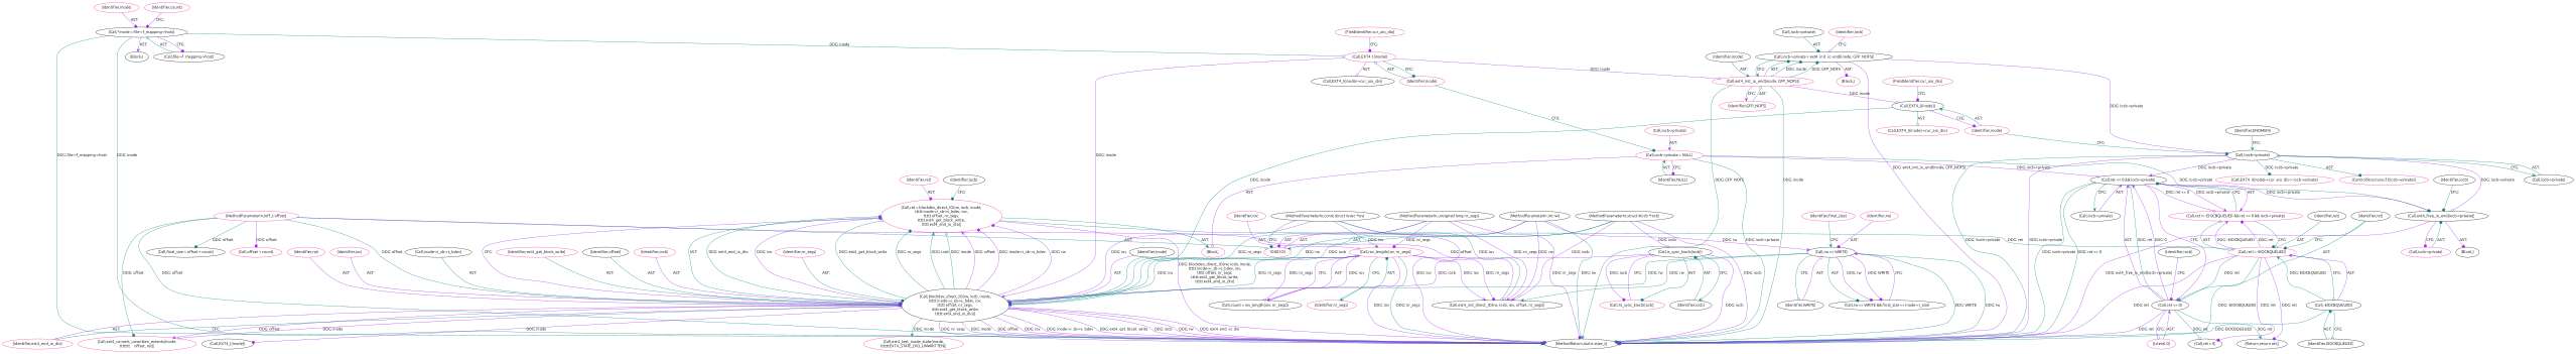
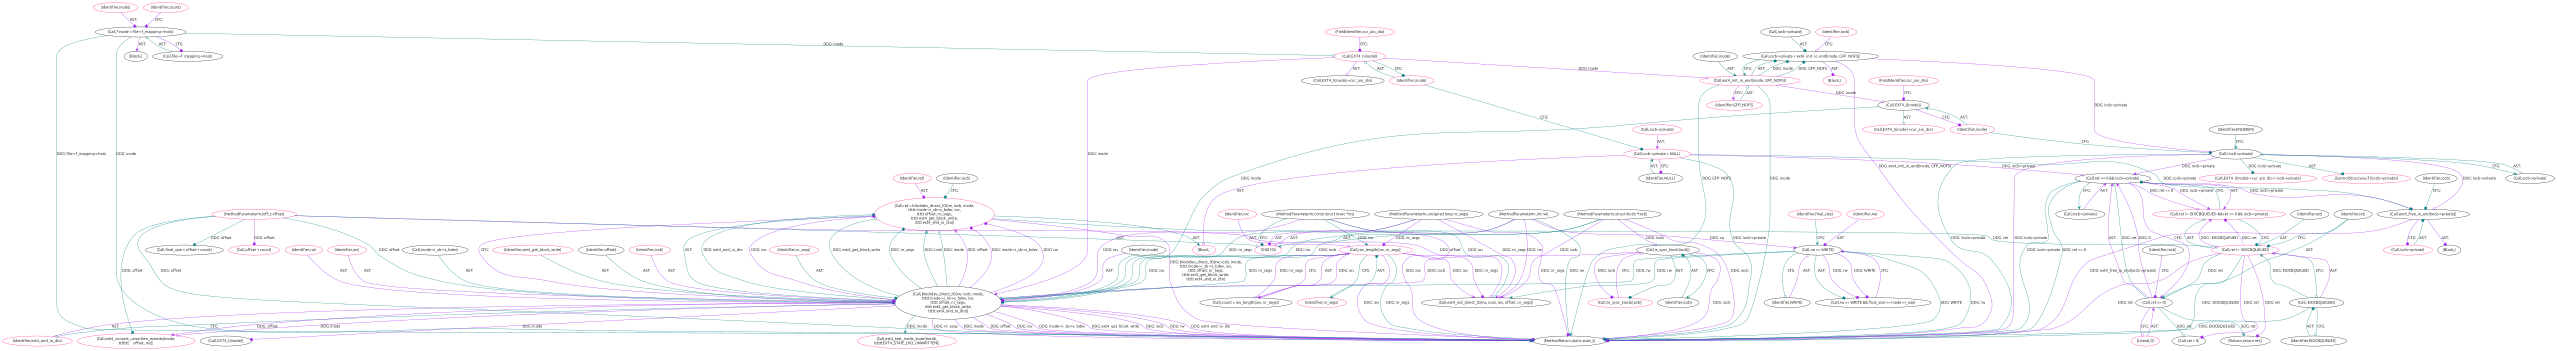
  digraph {
    fontname=Ubuntu
    node [color=black fontname=Ubuntu]
    edge [arrowhead=box color=purple fontname=Ubuntu]
    n1 [label="(Call,ext4_free_io_end(iocb->private))"]
    n2 [color=deeppink label="(Call,iocb->private)"]
    n3 [label="(Block,)"]
    n4 [label="(MethodReturn,static ssize_t)"]
    n5 [label="(Call,ret <= 0 && iocb->private)"]
    n6 [label="(Call,ret <= 0)"]
    n7 [label="(Call,iocb->private)"]
    n8 [color=deeppink label="(Call,ret != -EIOCBQUEUED && ret <= 0 && iocb->private)"]
    n9 [color=deeppink label="(Literal,0)"]
    n10 [label="(Call,ret > 0)"]
    n11 [label="(Return,return ret;)"]
    n12 [color=deeppink label="(Call,ret != -EIOCBQUEUED)"]
    n13 [label="(Call,-EIOCBQUEUED)"]
    n14 [label="(Identifier,EIOCBQUEUED)"]
    n15 [color=deeppink label="(Call,ret = blockdev_direct_IO(rw, iocb, inode,\n\t\t\t\t\t inode->i_sb->s_bdev, iov,\n\t\t\t\t\t offset, nr_segs,\n\t\t\t\t\t ext4_get_block_write,\n\t\t\t\t\t ext4_end_io_dio))"]
    n16 [label="(Call,blockdev_direct_IO(rw, iocb, inode,\n\t\t\t\t\t inode->i_sb->s_bdev, iov,\n\t\t\t\t\t offset, nr_segs,\n\t\t\t\t\t ext4_get_block_write,\n\t\t\t\t\t ext4_end_io_dio))"]
    n17 [color=deeppink label="(Block,)"]
    n18 [color=deeppink label="(Identifier,ext4_end_io_dio)"]
    n19 [color=deeppink label="(Call,ext4_convert_unwritten_extents(inode,\n\t\t\t\t\t\t\t     offset, ret))"]
    n20 [label="(Call,EXT4_I(inode))"]
    n21 [color=deeppink label="(Call,ext4_test_inode_state(inode,\n\t\t\t\t\t\tEXT4_STATE_DIO_UNWRITTEN))"]
    n22 [label="(Call,rw == WRITE)"]
    n23 [label="(Identifier,WRITE)"]
    n24 [label="(Call,rw == WRITE && final_size <= inode->i_size)"]
    n25 [label="(Call,ext4_ind_direct_IO(rw, iocb, iov, offset, nr_segs))"]
    n26 [label="(MethodParameterIn,int rw)"]
    1000105 [color=deeppink]
    n28 [label="(Call,is_sync_kiocb(iocb))"]
    n29 [label="(Identifier,iocb)"]
    n30 [color=deeppink label="(Call,!is_sync_kiocb(iocb))"]
    n31 [label="(MethodParameterIn,struct kiocb *iocb)"]
    n32 [label="(Call,EXT4_I(inode))"]
    n33 [color=deeppink label="(Identifier,inode)"]
    n34 [color=deeppink label="(Call,EXT4_I(inode)->cur_aio_dio)"]
    n35 [label="(Call,!iocb->private)"]
    n36 [color=deeppink label="(Call,ext4_init_io_end(inode, GFP_NOFS))"]
    n37 [label="(Call,iocb->private = ext4_init_io_end(inode, GFP_NOFS))"]
    n38 [color=deeppink label="(Identifier,GFP_NOFS)"]
    n39 [color=deeppink label="(Block,)"]
    n40 [color=deeppink label="(Call,EXT4_I(inode))"]
    n41 [label="(Call,EXT4_I(inode)->cur_aio_dio)"]
    n42 [color=deeppink label="(Identifier,inode)"]
    n43 [color=deeppink label="(Call,iocb->private = NULL)"]
    n44 [label="(Call,*inode = file->f_mapping->host)"]
    n45 [label="(Call,file->f_mapping->host)"]
    n46 [label="(Block,)"]
    n47 [color=deeppink label="(Call,iov_length(iov, nr_segs))"]
    n48 [label="(Call,count = iov_length(iov, nr_segs))"]
    n49 [color=deeppink label="(Identifier,nr_segs)"]
    n50 [label="(MethodParameterIn,const struct iovec *iov)"]
    n51 [label="(MethodParameterIn,unsigned long nr_segs)"]
    n52 [color=deeppink label="(MethodParameterIn,loff_t offset)"]
    n53 [label="(Call,final_size = offset + count)"]
    n54 [color=deeppink label="(Call,offset + count)"]
    n55 [label="(Identifier,NULL)"]
    n56 [color=deeppink label="(ControlStructure,if (!iocb->private))"]
    n57 [label="(Call,iocb->private)"]
    n58 [color=deeppink label="(Call,EXT4_I(inode)->cur_aio_dio = iocb->private)"]
    n59 [color=deeppink label="(Identifier,ret)"]
    n60 [label="(Identifier,inode)"]
    n61 [color=deeppink label="(Identifier,rw)"]
    n62 [label="(Identifier,iocb)"]
    n63 [label="(Identifier,ret)"]
    n64 [color=deeppink label="(Identifier,iov)"]
    n65 [label="(Call,inode->i_sb->s_bdev)"]
    n66 [color=deeppink label="(Identifier,ext4_get_block_write)"]
    n67 [color=deeppink label="(FieldIdentifier,cur_aio_dio)"]
    n68 [color=deeppink label="(Identifier,rw)"]
    n69 [color=deeppink label="(Identifier,final_size)"]
    n70 [label="(Identifier,inode)"]
    n71 [label="(Identifier,offset)"]
    n72 [color=deeppink label="(Identifier,iocb)"]
    n73 [color=deeppink label="(Identifier,inode)"]
    n74 [label="(Identifier,iocb)"]
    n75 [label="(Identifier,ENOMEM)"]
    n76 [label="(Identifier,ret)"]
    n77 [color=deeppink label="(Identifier,count)"]
    n78 [color=deeppink label="(Identifier,iocb)"]
    n79 [color=deeppink label="(Identifier,nr_segs)"]
    n80 [color=deeppink label="(Identifier,iov)"]
    n81 [color=deeppink label="(FieldIdentifier,cur_aio_dio)"]
    n82 [color=deeppink label="(Call,iocb->private)"]
    n83 [label="(Identifier,iocb)"]
    n84 [label="(Call,iocb->private)"]
    n1 -> n2 [label="CFG: "]
    n1 -> n3 [label="AST: "]
    n1 -> n4 [label="DDG: ext4_free_io_end(iocb->private)"]
    n2 -> n1 [color=teal label="AST: "]
    n5 -> n1 [arrowhead=odot label="DDG: iocb->private"]
    n5 -> n4 [arrowhead=odot color=teal label="DDG: ret <= 0"]
    n5 -> n4 [arrowhead=vee color=teal label="DDG: iocb->private"]
    n5 -> n6 [arrowhead=vee label="CFG: "]
    n5 -> n7 [arrowhead=vee color=teal label="CFG: "]
    n5 -> n8 [arrowhead=vee label="AST: "]
    n5 -> n8 [arrowhead=odot label="DDG: ret <= 0"]
    n5 -> n8 [arrowhead=vee label="DDG: iocb->private"]
-   n6 -> n4 [arrowhead=odot label="DDG: ret"]
    n6 -> n5 [arrowhead=vee label="AST: "]
    n6 -> n5 [arrowhead=odot color=teal label="DDG: ret"]
    n6 -> n5 [arrowhead=vee label="DDG: 0"]
    n6 -> n9 [arrowhead=odot label="CFG: "]
    n6 -> n10 [arrowhead=odot color=teal label="DDG: ret"]
    n6 -> n11 [arrowhead=vee color=teal label="DDG: ret"]
    n7 -> n5 [arrowhead=vee label="AST: "]
    n8 -> n5 [color=teal label="CFG: "]
    n8 -> n12 [color=teal label="CFG: "]
    n9 -> n6 [arrowhead=vee label="AST: "]
    n12 -> n4 [arrowhead=vee color=teal label="DDG: -EIOCBQUEUED"]
    n12 -> n4 [label="DDG: ret"]
    n12 -> n6 [arrowhead=odot color=teal label="DDG: ret"]
    n12 -> n8 [arrowhead=odot color=teal label="AST: "]
    n12 -> n8 [label="DDG: ret"]
    n12 -> n8 [arrowhead=vee label="DDG: -EIOCBQUEUED"]
    n12 -> n10 [label="DDG: ret"]
    n12 -> n11 [label="DDG: ret"]
    n12 -> n13 [arrowhead=odot color=teal label="CFG: "]
    n13 -> n4 [color=teal label="DDG: EIOCBQUEUED"]
    n13 -> n12 [arrowhead=vee label="AST: "]
    n13 -> n12 [arrowhead=vee color=teal label="DDG: EIOCBQUEUED"]
    n13 -> n14 [arrowhead=odot color=teal label="CFG: "]
    n14 -> n13 [color=teal label="AST: "]
    n15 -> n4 [label="DDG: blockdev_direct_IO(rw, iocb, inode,\n\t\t\t\t\t inode->i_sb->s_bdev, iov,\n\t\t\t\t\t offset, nr_segs,\n\t\t\t\t\t ext4_get_block_write,\n\t\t\t\t\t ext4_end_io_dio)"]
    n15 -> n12 [arrowhead=odot color=teal label="DDG: ret"]
    n15 -> n16 [arrowhead=vee label="CFG: "]
    n15 -> n17 [arrowhead=vee color=teal label="AST: "]
    n16 -> n4 [label="DDG: inode"]
    n16 -> n4 [arrowhead=vee label="DDG: offset"]
    n16 -> n4 [arrowhead=vee label="DDG: iov"]
    n16 -> n4 [label="DDG: inode->i_sb->s_bdev"]
    n16 -> n4 [label="DDG: ext4_get_block_write"]
    n16 -> n4 [arrowhead=vee label="DDG: iocb"]
    n16 -> n4 [arrowhead=odot label="DDG: rw"]
    n16 -> n4 [arrowhead=vee label="DDG: ext4_end_io_dio"]
    n16 -> n4 [arrowhead=odot label="DDG: nr_segs"]
    n16 -> n15 [arrowhead=vee color=teal label="AST: "]
    n16 -> n15 [color=teal label="DDG: ext4_end_io_dio"]
    n16 -> n15 [label="DDG: iov"]
    n16 -> n15 [arrowhead=odot color=teal label="DDG: ext4_get_block_write"]
    n16 -> n15 [color=teal label="DDG: nr_segs"]
    n16 -> n15 [arrowhead=vee color=teal label="DDG: iocb"]
    n16 -> n15 [arrowhead=odot color=teal label="DDG: inode"]
    n16 -> n15 [arrowhead=vee label="DDG: offset"]
    n16 -> n15 [label="DDG: inode->i_sb->s_bdev"]
    n16 -> n15 [label="DDG: rw"]
    n16 -> n18 [arrowhead=odot color=teal label="CFG: "]
    n16 -> n19 [arrowhead=odot label="DDG: inode"]
    n16 -> n19 [arrowhead=vee label="DDG: offset"]
    n16 -> n20 [label="DDG: inode"]
    n16 -> n21 [arrowhead=vee color=teal label="DDG: inode"]
    n18 -> n16 [label="AST: "]
    n22 -> n4 [arrowhead=vee color=teal label="DDG: rw"]
    n22 -> n4 [arrowhead=vee color=teal label="DDG: WRITE"]
    n22 -> n16 [arrowhead=odot color=teal label="DDG: rw"]
    n22 -> n23 [arrowhead=odot color=teal label="CFG: "]
    n22 -> n24 [color=teal label="AST: "]
    n22 -> n24 [label="DDG: rw"]
    n22 -> n24 [label="DDG: WRITE"]
    n22 -> n25 [arrowhead=vee color=teal label="DDG: rw"]
    n23 -> n22 [arrowhead=odot label="AST: "]
    n24 -> n22 [arrowhead=vee label="CFG: "]
    n26 -> n4 [arrowhead=vee color=teal label="DDG: rw"]
    n26 -> n16 [color=teal label="DDG: rw"]
    n26 -> n22 [arrowhead=vee label="DDG: rw"]
    n26 -> n25 [arrowhead=odot label="DDG: rw"]
    n26 -> 1000105 [arrowhead=odot label="AST: "]
    n28 -> n4 [arrowhead=odot label="DDG: iocb"]
    n28 -> n16 [arrowhead=odot label="DDG: iocb"]
    n28 -> n29 [arrowhead=vee color=teal label="CFG: "]
    n28 -> n30 [color=teal label="AST: "]
    n28 -> n30 [label="DDG: iocb"]
    n29 -> n28 [color=teal label="AST: "]
    n30 -> n28 [arrowhead=odot label="CFG: "]
    n31 -> n4 [arrowhead=odot label="DDG: iocb"]
    n31 -> n16 [arrowhead=odot color=teal label="DDG: iocb"]
    n31 -> n25 [arrowhead=vee label="DDG: iocb"]
    n31 -> 1000105 [arrowhead=vee color=teal label="AST: "]
    n31 -> n28 [arrowhead=odot label="DDG: iocb"]
    n32 -> n16 [color=teal label="DDG: inode"]
    n32 -> n33 [label="CFG: "]
    n32 -> n34 [arrowhead=odot color=teal label="AST: "]
    n33 -> n32 [arrowhead=vee color=teal label="AST: "]
    n33 -> n35 [color=teal label="CFG: "]
    n35 -> n1 [arrowhead=odot label="DDG: iocb->private"]
    n35 -> n4 [arrowhead=vee color=teal label="DDG: !iocb->private"]
    n35 -> n4 [arrowhead=odot label="DDG: iocb->private"]
    n35 -> n5 [arrowhead=vee label="DDG: iocb->private"]
    n35 -> n56 [color=teal label="AST: "]
    n35 -> n57 [arrowhead=vee color=teal label="CFG: "]
    n35 -> n58 [color=teal label="DDG: iocb->private"]
    n36 -> n4 [arrowhead=vee color=teal label="DDG: GFP_NOFS"]
    n36 -> n4 [arrowhead=vee color=teal label="DDG: inode"]
    n36 -> n32 [arrowhead=odot label="DDG: inode"]
    n36 -> n37 [color=teal label="AST: "]
    n36 -> n37 [color=teal label="DDG: inode"]
    n36 -> n37 [color=teal label="DDG: GFP_NOFS"]
    n36 -> n38 [arrowhead=vee label="CFG: "]
    n37 -> n4 [label="DDG: ext4_init_io_end(inode, GFP_NOFS)"]
    n37 -> n35 [arrowhead=odot label="DDG: iocb->private"]
    n37 -> n36 [arrowhead=vee color=teal label="CFG: "]
    n37 -> n39 [label="AST: "]
    n38 -> n36 [arrowhead=odot color=teal label="AST: "]
    n40 -> n16 [arrowhead=vee label="DDG: inode"]
    n40 -> n36 [arrowhead=odot label="DDG: inode"]
    n40 -> n41 [arrowhead=odot label="AST: "]
    n40 -> n42 [color=teal label="CFG: "]
    n42 -> n40 [arrowhead=odot color=teal label="AST: "]
    n42 -> n43 [color=teal label="CFG: "]
    n43 -> n1 [color=teal label="DDG: iocb->private"]
    n43 -> n4 [color=teal label="DDG: iocb->private"]
    n43 -> n5 [arrowhead=odot label="DDG: iocb->private"]
    n43 -> n17 [arrowhead=odot label="AST: "]
    n43 -> n55 [label="CFG: "]
    n44 -> n4 [color=teal label="DDG: file->f_mapping->host"]
    n44 -> n4 [arrowhead=odot color=teal label="DDG: inode"]
    n44 -> n40 [arrowhead=odot color=teal label="DDG: inode"]
    n44 -> n45 [label="CFG: "]
    n44 -> n46 [arrowhead=vee label="AST: "]
    n45 -> n44 [arrowhead=odot color=teal label="AST: "]
    n47 -> n4 [arrowhead=odot color=teal label="DDG: nr_segs"]
    n47 -> n4 [arrowhead=vee label="DDG: iov"]
    n47 -> n16 [arrowhead=vee color=teal label="DDG: iov"]
    n47 -> n16 [arrowhead=odot color=teal label="DDG: nr_segs"]
    n47 -> n25 [arrowhead=vee label="DDG: iov"]
    n47 -> n25 [label="DDG: nr_segs"]
    n47 -> n48 [arrowhead=odot label="AST: "]
    n47 -> n48 [arrowhead=vee label="DDG: iov"]
    n47 -> n48 [arrowhead=odot label="DDG: nr_segs"]
    n47 -> n49 [arrowhead=vee color=teal label="CFG: "]
    n48 -> n47 [arrowhead=odot label="CFG: "]
    n49 -> n47 [color=teal label="AST: "]
    n50 -> n4 [arrowhead=odot label="DDG: iov"]
    n50 -> n16 [label="DDG: iov"]
    n50 -> n25 [arrowhead=odot color=teal label="DDG: iov"]
    n50 -> 1000105 [color=teal label="CFG: "]
    n50 -> n47 [arrowhead=vee color=teal label="DDG: iov"]
    n51 -> n4 [label="DDG: nr_segs"]
    n51 -> n16 [color=teal label="DDG: nr_segs"]
    n51 -> n25 [arrowhead=vee label="DDG: nr_segs"]
    n51 -> 1000105 [label="AST: "]
    n51 -> n47 [label="DDG: nr_segs"]
    n52 -> n4 [arrowhead=vee color=teal label="DDG: offset"]
    n52 -> n16 [color=teal label="DDG: offset"]
    n52 -> n19 [color=teal label="DDG: offset"]
    n52 -> n25 [arrowhead=odot label="DDG: offset"]
    n52 -> 1000105 [arrowhead=odot color=teal label="AST: "]
    n52 -> n53 [color=teal label="DDG: offset"]
    n52 -> n54 [label="DDG: offset"]
    n55 -> n43 [arrowhead=vee color=teal label="AST: "]
    n57 -> n35 [arrowhead=odot color=teal label="AST: "]
    n59 -> n15 [label="AST: "]
    n60 -> n16 [label="AST: "]
    n61 -> n16 [arrowhead=vee label="AST: "]
    n62 -> n6 [label="CFG: "]
    n63 -> n12 [arrowhead=odot color=teal label="AST: "]
    n64 -> n16 [arrowhead=vee label="AST: "]
    n65 -> n16 [arrowhead=odot color=teal label="AST: "]
    n66 -> n16 [arrowhead=odot color=teal label="AST: "]
    n67 -> n40 [label="CFG: "]
    n68 -> n22 [label="AST: "]
    n69 -> n22 [arrowhead=vee color=teal label="CFG: "]
    n70 -> n36 [arrowhead=vee color=teal label="AST: "]
    n71 -> n16 [arrowhead=odot color=teal label="AST: "]
    n72 -> n37 [arrowhead=odot label="CFG: "]
    n73 -> n44 [label="AST: "]
    n74 -> n1 [color=teal label="CFG: "]
    n75 -> n35 [arrowhead=vee color=teal label="CFG: "]
    n76 -> n6 [arrowhead=vee color=teal label="AST: "]
    n76 -> n12 [color=teal label="CFG: "]
    n77 -> n44 [label="CFG: "]
    n78 -> n16 [label="AST: "]
    n79 -> n16 [color=teal label="AST: "]
    n80 -> n47 [arrowhead=odot label="AST: "]
    n81 -> n32 [label="CFG: "]
    n82 -> n43 [arrowhead=vee label="AST: "]
    n83 -> n15 [color=teal label="CFG: "]
    n84 -> n37 [color=teal label="AST: "]
  }
